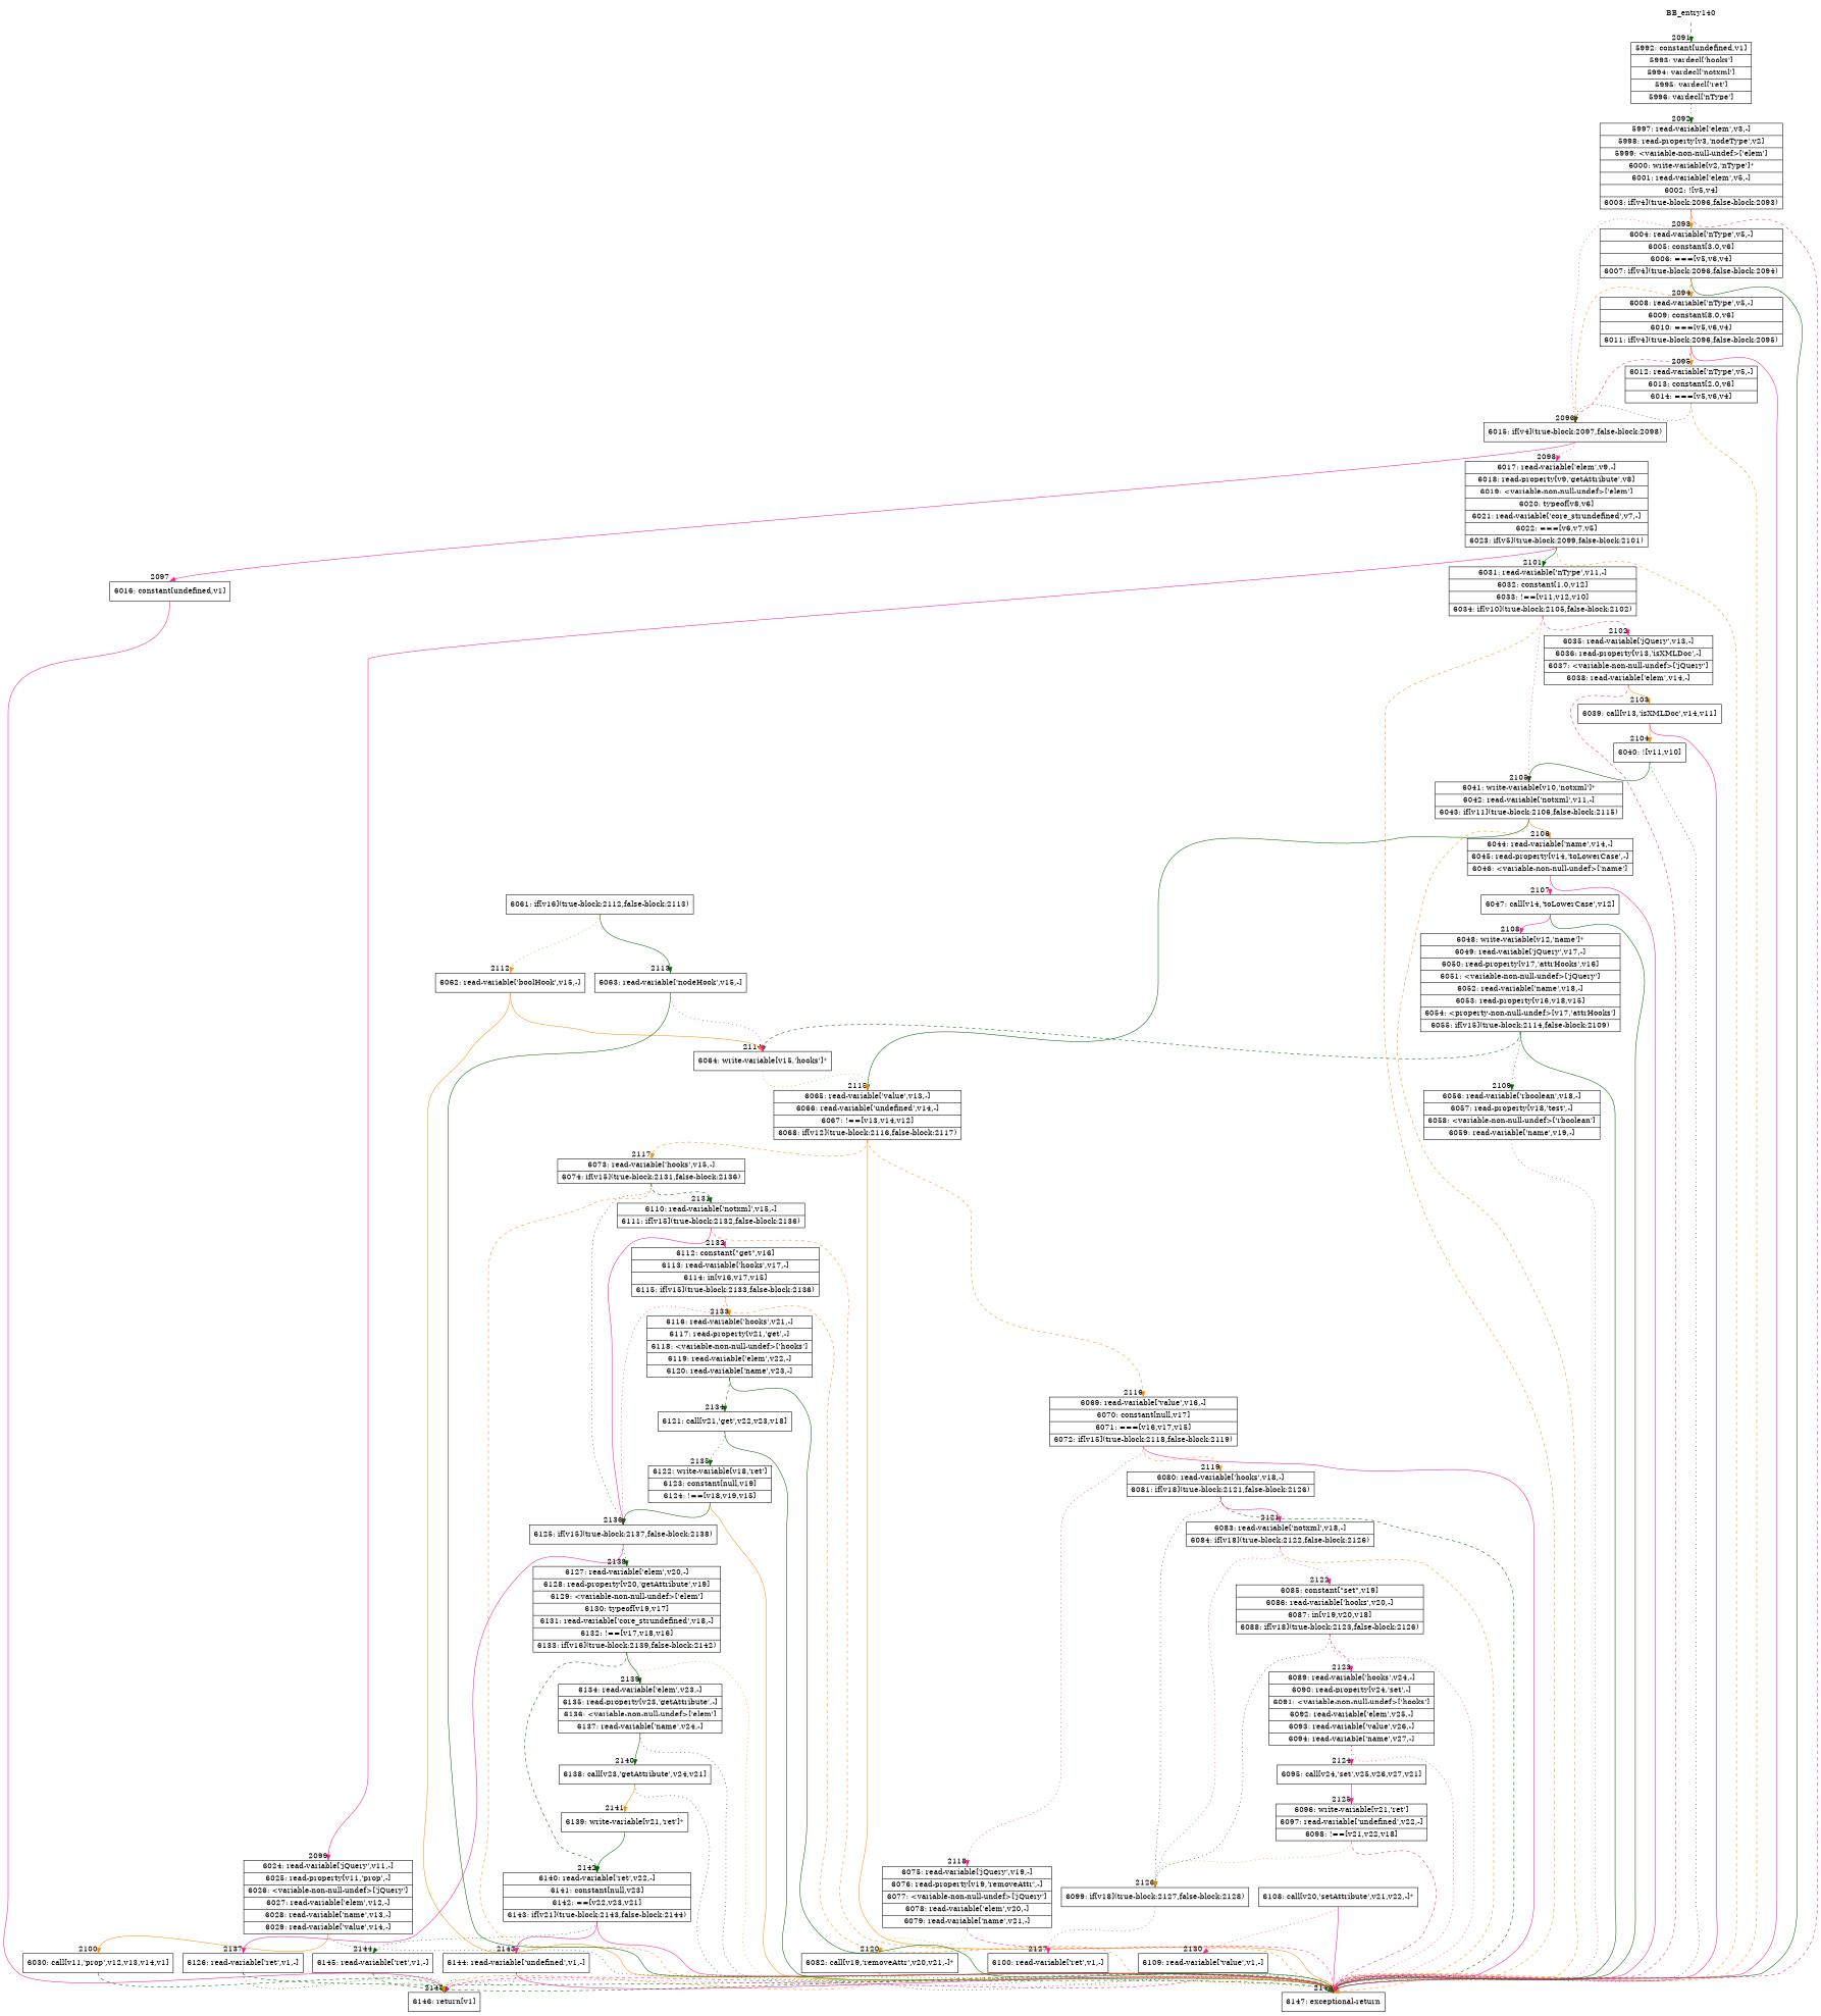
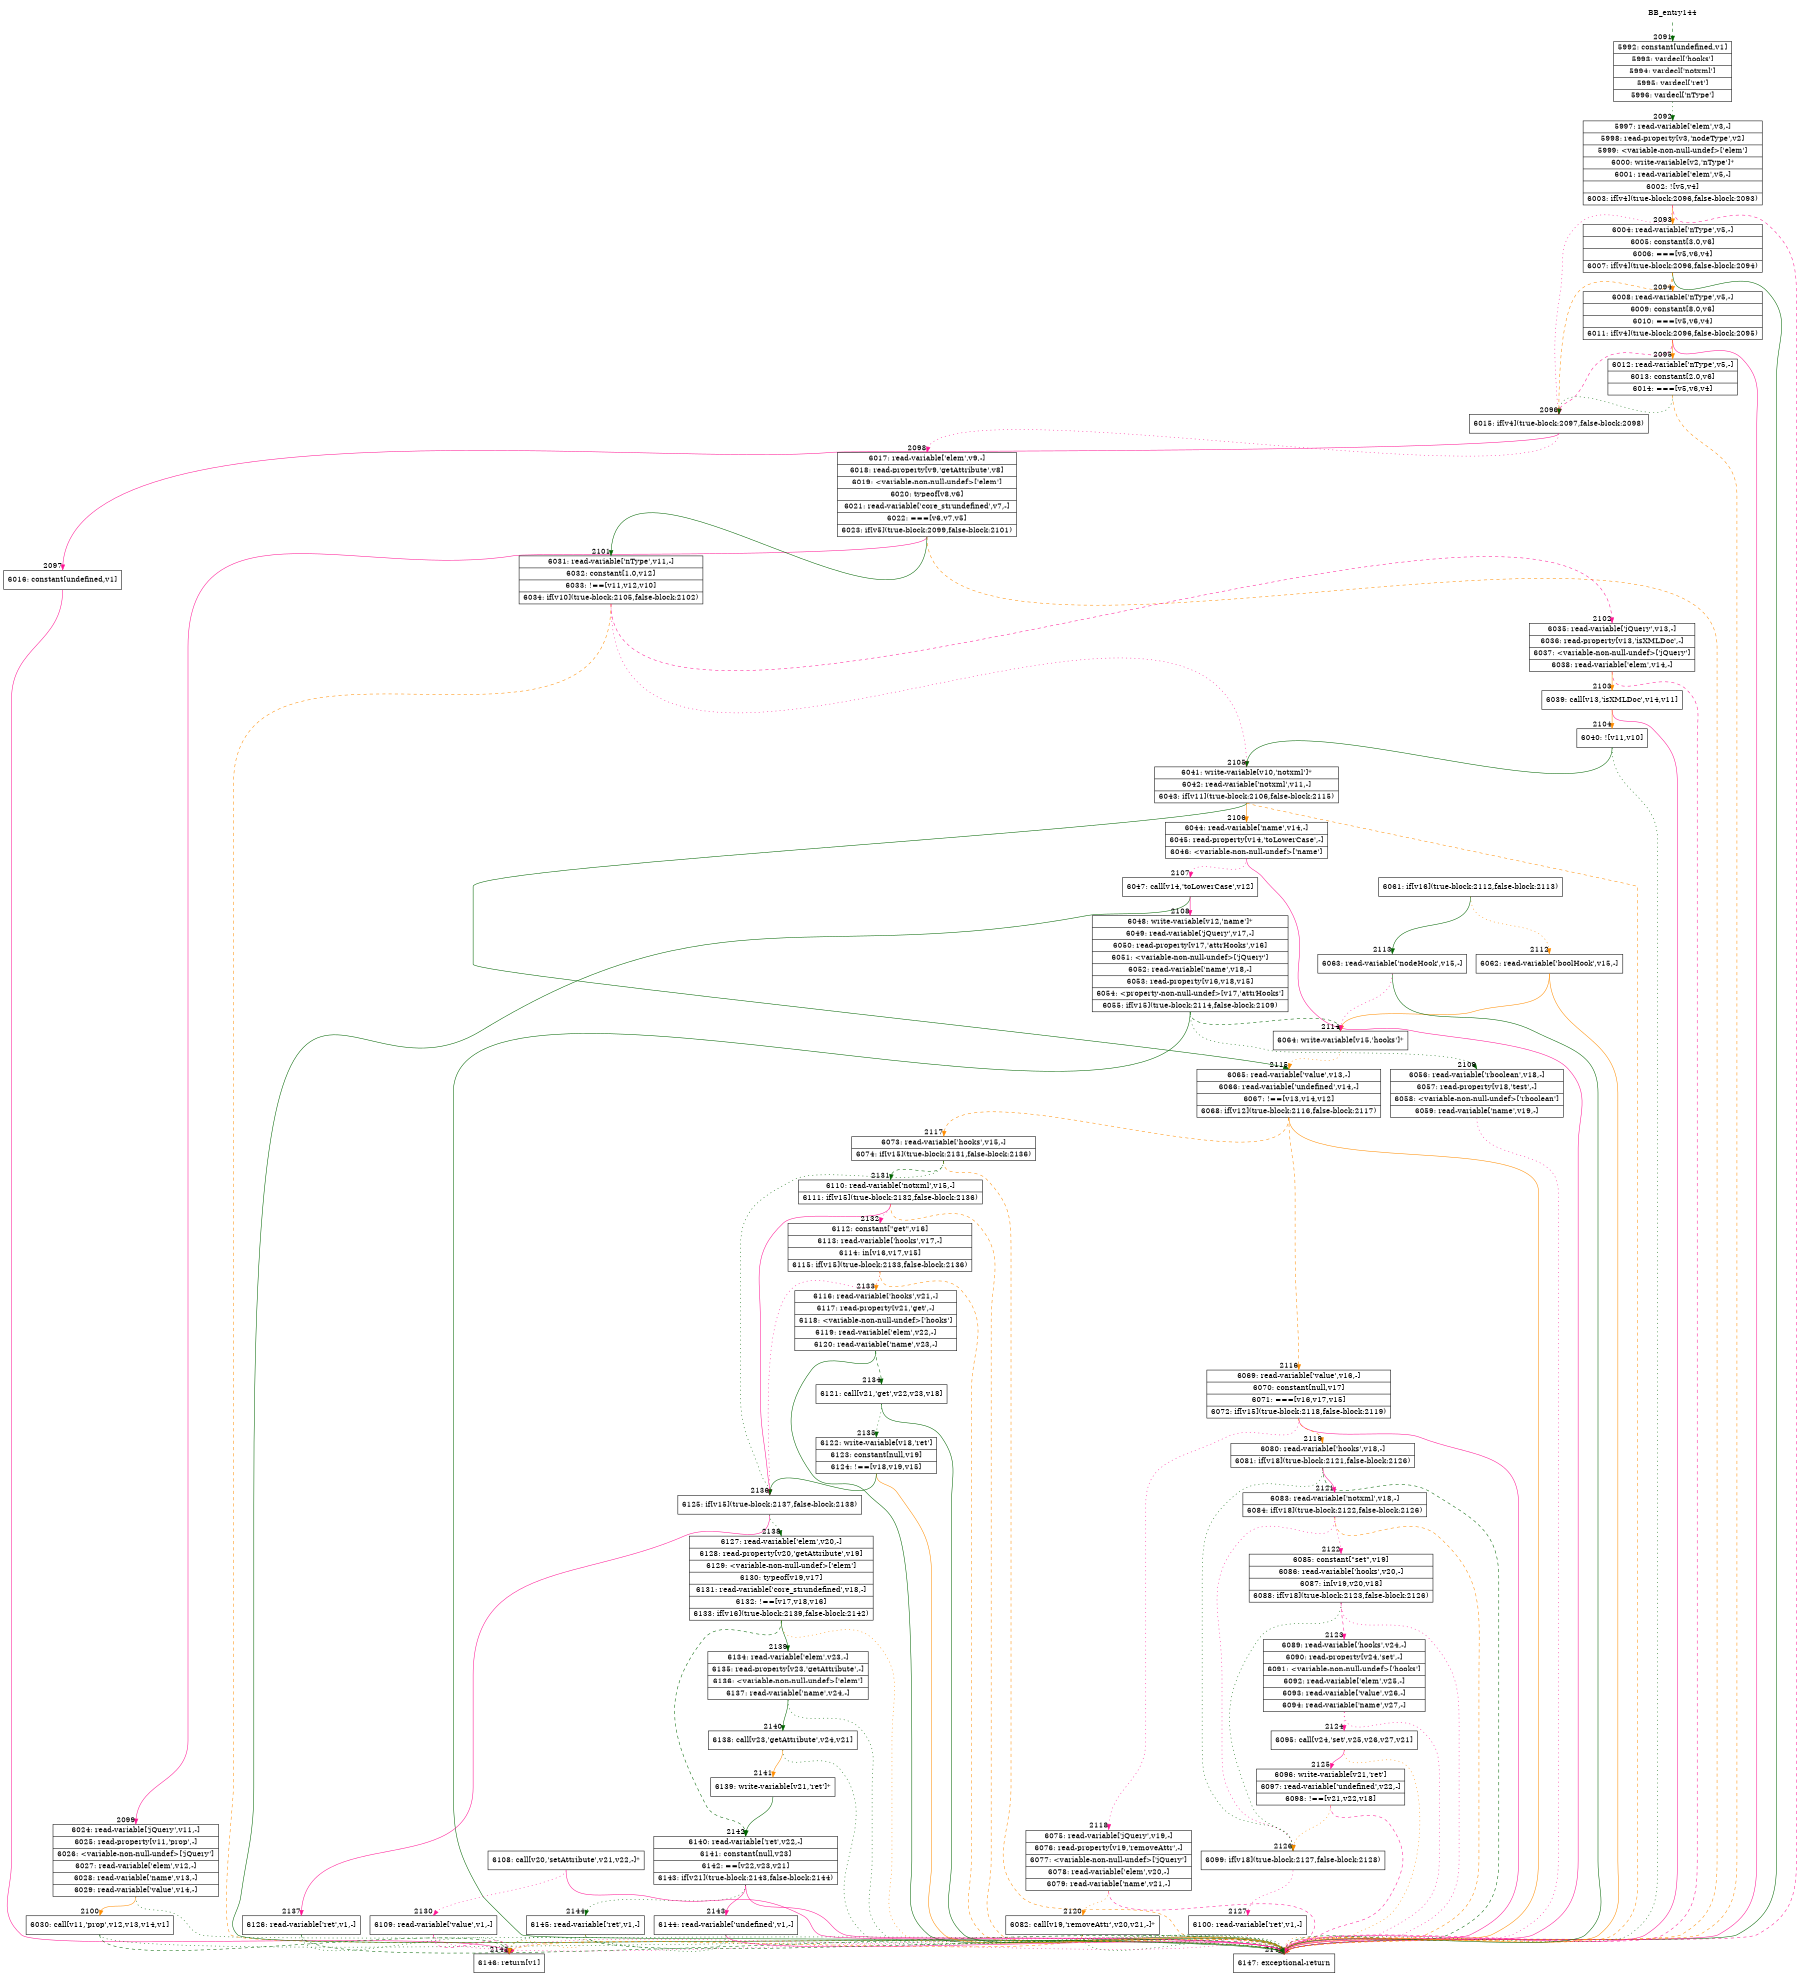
  digraph {
    rankdir=TD
    node [shape=record]
    edge [color=deeppink headport=n style=dotted tailport=s]
-   BB_entry144 [shape=none label=BB_entry140]
+   BB_entry144 [shape=none]
    n2 [label="{5992: constant[undefined,v1]|5993: vardecl['hooks']|5994: vardecl['notxml']|5995: vardecl['ret']|5996: vardecl['nType']}"]
    n3 [label="{5997: read-variable['elem',v3,-]|5998: read-property[v3,'nodeType',v2]|5999: \<variable-non-null-undef\>['elem']|6000: write-variable[v2,'nType']*|6001: read-variable['elem',v5,-]|6002: ![v5,v4]|6003: if[v4](true-block:2096,false-block:2093)}"]
    n4 [label="{6015: if[v4](true-block:2097,false-block:2098)}"]
    n5 [label="{6004: read-variable['nType',v5,-]|6005: constant[3.0,v6]|6006: ===[v5,v6,v4]|6007: if[v4](true-block:2096,false-block:2094)}"]
    n6 [label="{6147: exceptional-return}"]
    n7 [label="{6016: constant[undefined,v1]}"]
    n8 [label="{6017: read-variable['elem',v9,-]|6018: read-property[v9,'getAttribute',v8]|6019: \<variable-non-null-undef\>['elem']|6020: typeof[v8,v6]|6021: read-variable['core_strundefined',v7,-]|6022: ===[v6,v7,v5]|6023: if[v5](true-block:2099,false-block:2101)}"]
    n9 [label="{6008: read-variable['nType',v5,-]|6009: constant[8.0,v6]|6010: ===[v5,v6,v4]|6011: if[v4](true-block:2096,false-block:2095)}"]
    n10 [label="{6146: return[v1]}"]
    n11 [label="{6024: read-variable['jQuery',v11,-]|6025: read-property[v11,'prop',-]|6026: \<variable-non-null-undef\>['jQuery']|6027: read-variable['elem',v12,-]|6028: read-variable['name',v13,-]|6029: read-variable['value',v14,-]}"]
    n12 [label="{6031: read-variable['nType',v11,-]|6032: constant[1.0,v12]|6033: !==[v11,v12,v10]|6034: if[v10](true-block:2105,false-block:2102)}"]
    n13 [label="{6012: read-variable['nType',v5,-]|6013: constant[2.0,v6]|6014: ===[v5,v6,v4]}"]
    n14 [label="{6030: call[v11,'prop',v12,v13,v14,v1]}"]
    n15 [label="{6041: write-variable[v10,'notxml']*|6042: read-variable['notxml',v11,-]|6043: if[v11](true-block:2106,false-block:2115)}"]
    n16 [label="{6035: read-variable['jQuery',v13,-]|6036: read-property[v13,'isXMLDoc',-]|6037: \<variable-non-null-undef\>['jQuery']|6038: read-variable['elem',v14,-]}"]
    n17 [label="{6044: read-variable['name',v14,-]|6045: read-property[v14,'toLowerCase',-]|6046: \<variable-non-null-undef\>['name']}"]
    n18 [label="{6065: read-variable['value',v13,-]|6066: read-variable['undefined',v14,-]|6067: !==[v13,v14,v12]|6068: if[v12](true-block:2116,false-block:2117)}"]
    n19 [label="{6039: call[v13,'isXMLDoc',v14,v11]}"]
    n20 [label="{6047: call[v14,'toLowerCase',v12]}"]
    n21 [label="{6069: read-variable['value',v16,-]|6070: constant[null,v17]|6071: ===[v16,v17,v15]|6072: if[v15](true-block:2118,false-block:2119)}"]
    n22 [label="{6073: read-variable['hooks',v15,-]|6074: if[v15](true-block:2131,false-block:2136)}"]
    n23 [label="{6040: ![v11,v10]}"]
    n24 [label="{6048: write-variable[v12,'name']*|6049: read-variable['jQuery',v17,-]|6050: read-property[v17,'attrHooks',v16]|6051: \<variable-non-null-undef\>['jQuery']|6052: read-variable['name',v18,-]|6053: read-property[v16,v18,v15]|6054: \<property-non-null-undef\>[v17,'attrHooks']|6055: if[v15](true-block:2114,false-block:2109)}"]
    n25 [label="{6075: read-variable['jQuery',v19,-]|6076: read-property[v19,'removeAttr',-]|6077: \<variable-non-null-undef\>['jQuery']|6078: read-variable['elem',v20,-]|6079: read-variable['name',v21,-]}"]
    n26 [label="{6080: read-variable['hooks',v18,-]|6081: if[v18](true-block:2121,false-block:2126)}"]
    n27 [label="{6125: if[v15](true-block:2137,false-block:2138)}"]
    n28 [label="{6110: read-variable['notxml',v15,-]|6111: if[v15](true-block:2132,false-block:2136)}"]
    n29 [label="{6064: write-variable[v15,'hooks']*}"]
    n30 [label="{6056: read-variable['rboolean',v18,-]|6057: read-property[v18,'test',-]|6058: \<variable-non-null-undef\>['rboolean']|6059: read-variable['name',v19,-]}"]
    n31 [label="{6061: if[v16](true-block:2112,false-block:2113)}"]
    n32 [label="{6062: read-variable['boolHook',v15,-]}"]
    n33 [label="{6063: read-variable['nodeHook',v15,-]}"]
    n34 [label="{6082: call[v19,'removeAttr',v20,v21,-]*}"]
    n35 [label="{6099: if[v18](true-block:2127,false-block:2128)}"]
    n36 [label="{6083: read-variable['notxml',v18,-]|6084: if[v18](true-block:2122,false-block:2126)}"]
    n37 [label="{6126: read-variable['ret',v1,-]}"]
    n38 [label="{6127: read-variable['elem',v20,-]|6128: read-property[v20,'getAttribute',v19]|6129: \<variable-non-null-undef\>['elem']|6130: typeof[v19,v17]|6131: read-variable['core_strundefined',v18,-]|6132: !==[v17,v18,v16]|6133: if[v16](true-block:2139,false-block:2142)}"]
    n39 [label="{6112: constant[\"get\",v16]|6113: read-variable['hooks',v17,-]|6114: in[v16,v17,v15]|6115: if[v15](true-block:2133,false-block:2136)}"]
    n40 [label="{6100: read-variable['ret',v1,-]}"]
    n41 [label="{6085: constant[\"set\",v19]|6086: read-variable['hooks',v20,-]|6087: in[v19,v20,v18]|6088: if[v18](true-block:2123,false-block:2126)}"]
    n42 [label="{6134: read-variable['elem',v23,-]|6135: read-property[v23,'getAttribute',-]|6136: \<variable-non-null-undef\>['elem']|6137: read-variable['name',v24,-]}"]
    n43 [label="{6140: read-variable['ret',v22,-]|6141: constant[null,v23]|6142: ==[v22,v23,v21]|6143: if[v21](true-block:2143,false-block:2144)}"]
    n44 [label="{6116: read-variable['hooks',v21,-]|6117: read-property[v21,'get',-]|6118: \<variable-non-null-undef\>['hooks']|6119: read-variable['elem',v22,-]|6120: read-variable['name',v23,-]}"]
    n45 [label="{6089: read-variable['hooks',v24,-]|6090: read-property[v24,'set',-]|6091: \<variable-non-null-undef\>['hooks']|6092: read-variable['elem',v25,-]|6093: read-variable['value',v26,-]|6094: read-variable['name',v27,-]}"]
    n46 [label="{6095: call[v24,'set',v25,v26,v27,v21]}"]
    n47 [label="{6096: write-variable[v21,'ret']|6097: read-variable['undefined',v22,-]|6098: !==[v21,v22,v18]}"]
    n48 [label="{6108: call[v20,'setAttribute',v21,v22,-]*}"]
    n49 [label="{6109: read-variable['value',v1,-]}"]
    n50 [label="{6121: call[v21,'get',v22,v23,v18]}"]
    n51 [label="{6122: write-variable[v18,'ret']|6123: constant[null,v19]|6124: !==[v18,v19,v15]}"]
    n52 [label="{6138: call[v23,'getAttribute',v24,v21]}"]
    n53 [label="{6144: read-variable['undefined',v1,-]}"]
    n54 [label="{6145: read-variable['ret',v1,-]}"]
    n55 [label="{6139: write-variable[v21,'ret']*}"]
    BB_entry144 -> n2 [color=darkgreen headlabel="    2091" style=dashed]
    n2 -> n3 [color=darkgreen headlabel="      2092"]
    n3 -> n4 [headlabel="      2096"]
    n3 -> n5 [color=darkorange headlabel="      2093" style=solid]
    n3 -> n6 [headlabel="      2146" style=dashed]
    n4 -> n7 [headlabel="      2097" style=solid]
    n4 -> n8 [headlabel="      2098"]
    n5 -> n4 [color=darkorange style=dashed]
    n5 -> n6 [color=darkgreen style=solid]
    n5 -> n9 [color=darkorange headlabel="      2094" style=dashed]
    n7 -> n10 [headlabel="      2145" style=solid]
    n8 -> n6 [color=darkorange style=dashed]
    n8 -> n11 [headlabel="      2099" style=solid]
    n8 -> n12 [color=darkgreen headlabel="      2101" style=solid]
    n9 -> n4 [style=dashed]
    n9 -> n6 [style=solid]
    n9 -> n13 [color=darkorange headlabel="      2095" style=solid]
    n11 -> n6 [color=darkgreen]
    n11 -> n14 [color=darkorange headlabel="      2100" style=solid]
    n12 -> n6 [color=darkorange style=dashed]
    n12 -> n15 [headlabel="      2105"]
    n12 -> n16 [headlabel="      2102" style=dashed]
    n13 -> n4 [color=darkgreen]
    n13 -> n6 [color=darkorange style=dashed]
+   n14 -> n6 [color=darkgreen]
    n14 -> n10 [color=darkgreen style=dashed]
    n15 -> n6 [color=darkorange style=dashed]
    n15 -> n17 [color=darkorange headlabel="      2106" style=solid]
    n15 -> n18 [color=darkgreen headlabel="      2115" style=solid]
    n16 -> n6 [style=dashed]
    n16 -> n19 [color=darkorange headlabel="      2103" style=solid]
    n17 -> n6 [style=solid]
    n17 -> n20 [headlabel="      2107"]
    n18 -> n6 [color=darkorange style=solid]
    n18 -> n21 [color=darkorange headlabel="      2116" style=dashed]
    n18 -> n22 [color=darkorange headlabel="      2117" style=dashed]
    n19 -> n6 [style=solid]
    n19 -> n23 [color=darkorange headlabel="      2104" style=solid]
    n20 -> n6 [color=darkgreen style=solid]
    n20 -> n24 [headlabel="      2108" style=solid]
    n21 -> n6 [style=solid]
    n21 -> n25 [headlabel="      2118"]
    n21 -> n26 [color=darkorange headlabel="      2119" style=dashed]
    n22 -> n6 [color=darkorange style=dashed]
    n22 -> n27 [color=darkgreen headlabel="      2136"]
    n22 -> n28 [color=darkgreen headlabel="      2131" style=dashed]
    n23 -> n6 [color=darkgreen]
    n23 -> n15 [color=darkgreen style=solid]
    n24 -> n6 [color=darkgreen style=solid]
    n24 -> n29 [color=darkgreen headlabel="      2114" style=dashed]
    n24 -> n30 [color=darkgreen headlabel="      2109"]
    n25 -> n6 [style=dashed]
    n25 -> n34 [color=darkorange headlabel="      2120"]
    n26 -> n6 [color=darkgreen style=dashed]
    n26 -> n35 [color=darkgreen headlabel="      2126"]
    n26 -> n36 [headlabel="      2121" style=solid]
    n27 -> n37 [headlabel="      2137" style=solid]
    n27 -> n38 [color=darkgreen headlabel="      2138"]
    n28 -> n6 [color=darkorange style=dashed]
    n28 -> n27 [style=solid]
    n28 -> n39 [headlabel="      2132"]
    n29 -> n18 [color=darkorange]
    n30 -> n6
    n31 -> n32 [color=darkorange headlabel="      2112"]
    n31 -> n33 [color=darkgreen headlabel="      2113" style=solid]
    n32 -> n6 [color=darkorange style=solid]
    n32 -> n29 [color=darkorange style=solid]
    n33 -> n6 [color=darkgreen style=solid]
    n33 -> n29
    n34 -> n6 [color=darkgreen]
    n34 -> n10 [color=darkorange style=dashed]
    n35 -> n40 [headlabel="      2127"]
    n36 -> n6 [color=darkorange style=dashed]
    n36 -> n35
    n36 -> n41 [headlabel="      2122"]
    n37 -> n6 [color=darkgreen style=dashed]
    n37 -> n10 [color=darkgreen]
    n38 -> n6 [color=darkorange]
    n38 -> n42 [color=darkgreen headlabel="      2139" style=solid]
    n38 -> n43 [color=darkgreen headlabel="      2142" style=dashed]
    n39 -> n6 [color=darkorange style=dashed]
    n39 -> n27
    n39 -> n44 [color=darkorange headlabel="      2133"]
    n40 -> n6 [color=darkorange]
    n40 -> n10
    n41 -> n6
    n41 -> n35 [color=darkgreen]
    n41 -> n45 [headlabel="      2123" style=dashed]
    n42 -> n6 [color=darkgreen]
    n42 -> n52 [color=darkgreen headlabel="      2140" style=solid]
    n43 -> n6 [style=solid]
    n43 -> n53 [headlabel="      2143" style=solid]
    n43 -> n54 [color=darkgreen headlabel="      2144"]
    n44 -> n6 [color=darkgreen style=solid]
    n44 -> n50 [color=darkgreen headlabel="      2134" style=dashed]
    n45 -> n6
    n45 -> n46 [headlabel="      2124"]
+   n46 -> n6 [color=darkorange]
    n46 -> n47 [headlabel="      2125" style=solid]
    n47 -> n6 [style=dashed]
    n47 -> n35 [color=darkorange]
    n48 -> n6 [style=solid]
    n48 -> n49 [headlabel="      2130"]
-   n49 -> n6 [color=darkorange]
+   n49 -> n6
    n49 -> n10 [style=dashed]
    n50 -> n6 [color=darkgreen style=solid]
    n50 -> n51 [color=darkgreen headlabel="      2135"]
    n51 -> n6 [color=darkorange style=solid]
    n51 -> n27 [color=darkgreen style=solid]
    n52 -> n6 [color=darkgreen]
    n52 -> n55 [color=darkorange headlabel="      2141" style=solid]
    n53 -> n6 [style=solid]
    n53 -> n10 [color=darkgreen]
    n54 -> n6 [color=darkgreen style=dashed]
    n54 -> n10 [color=darkorange]
    n55 -> n43 [color=darkgreen style=solid]
  }
